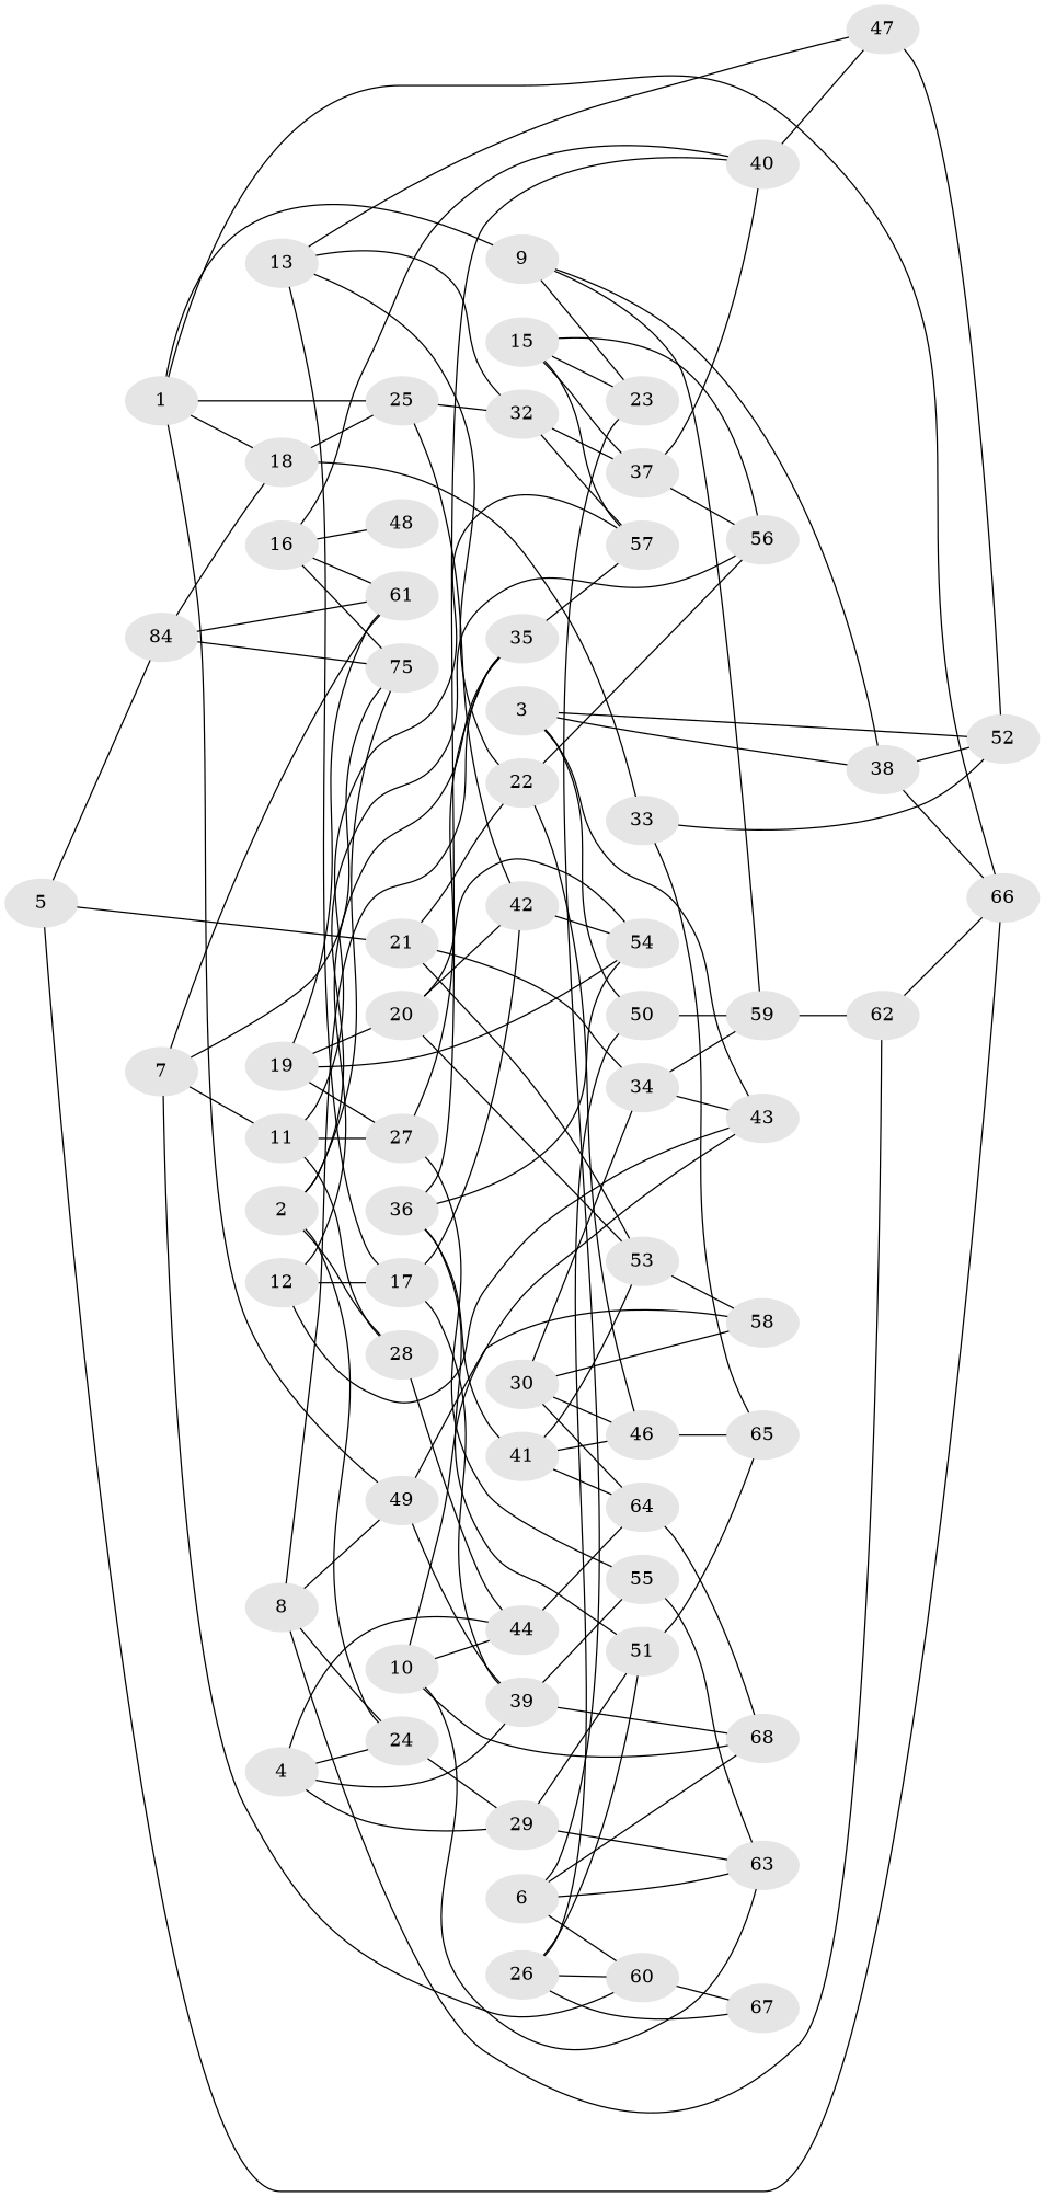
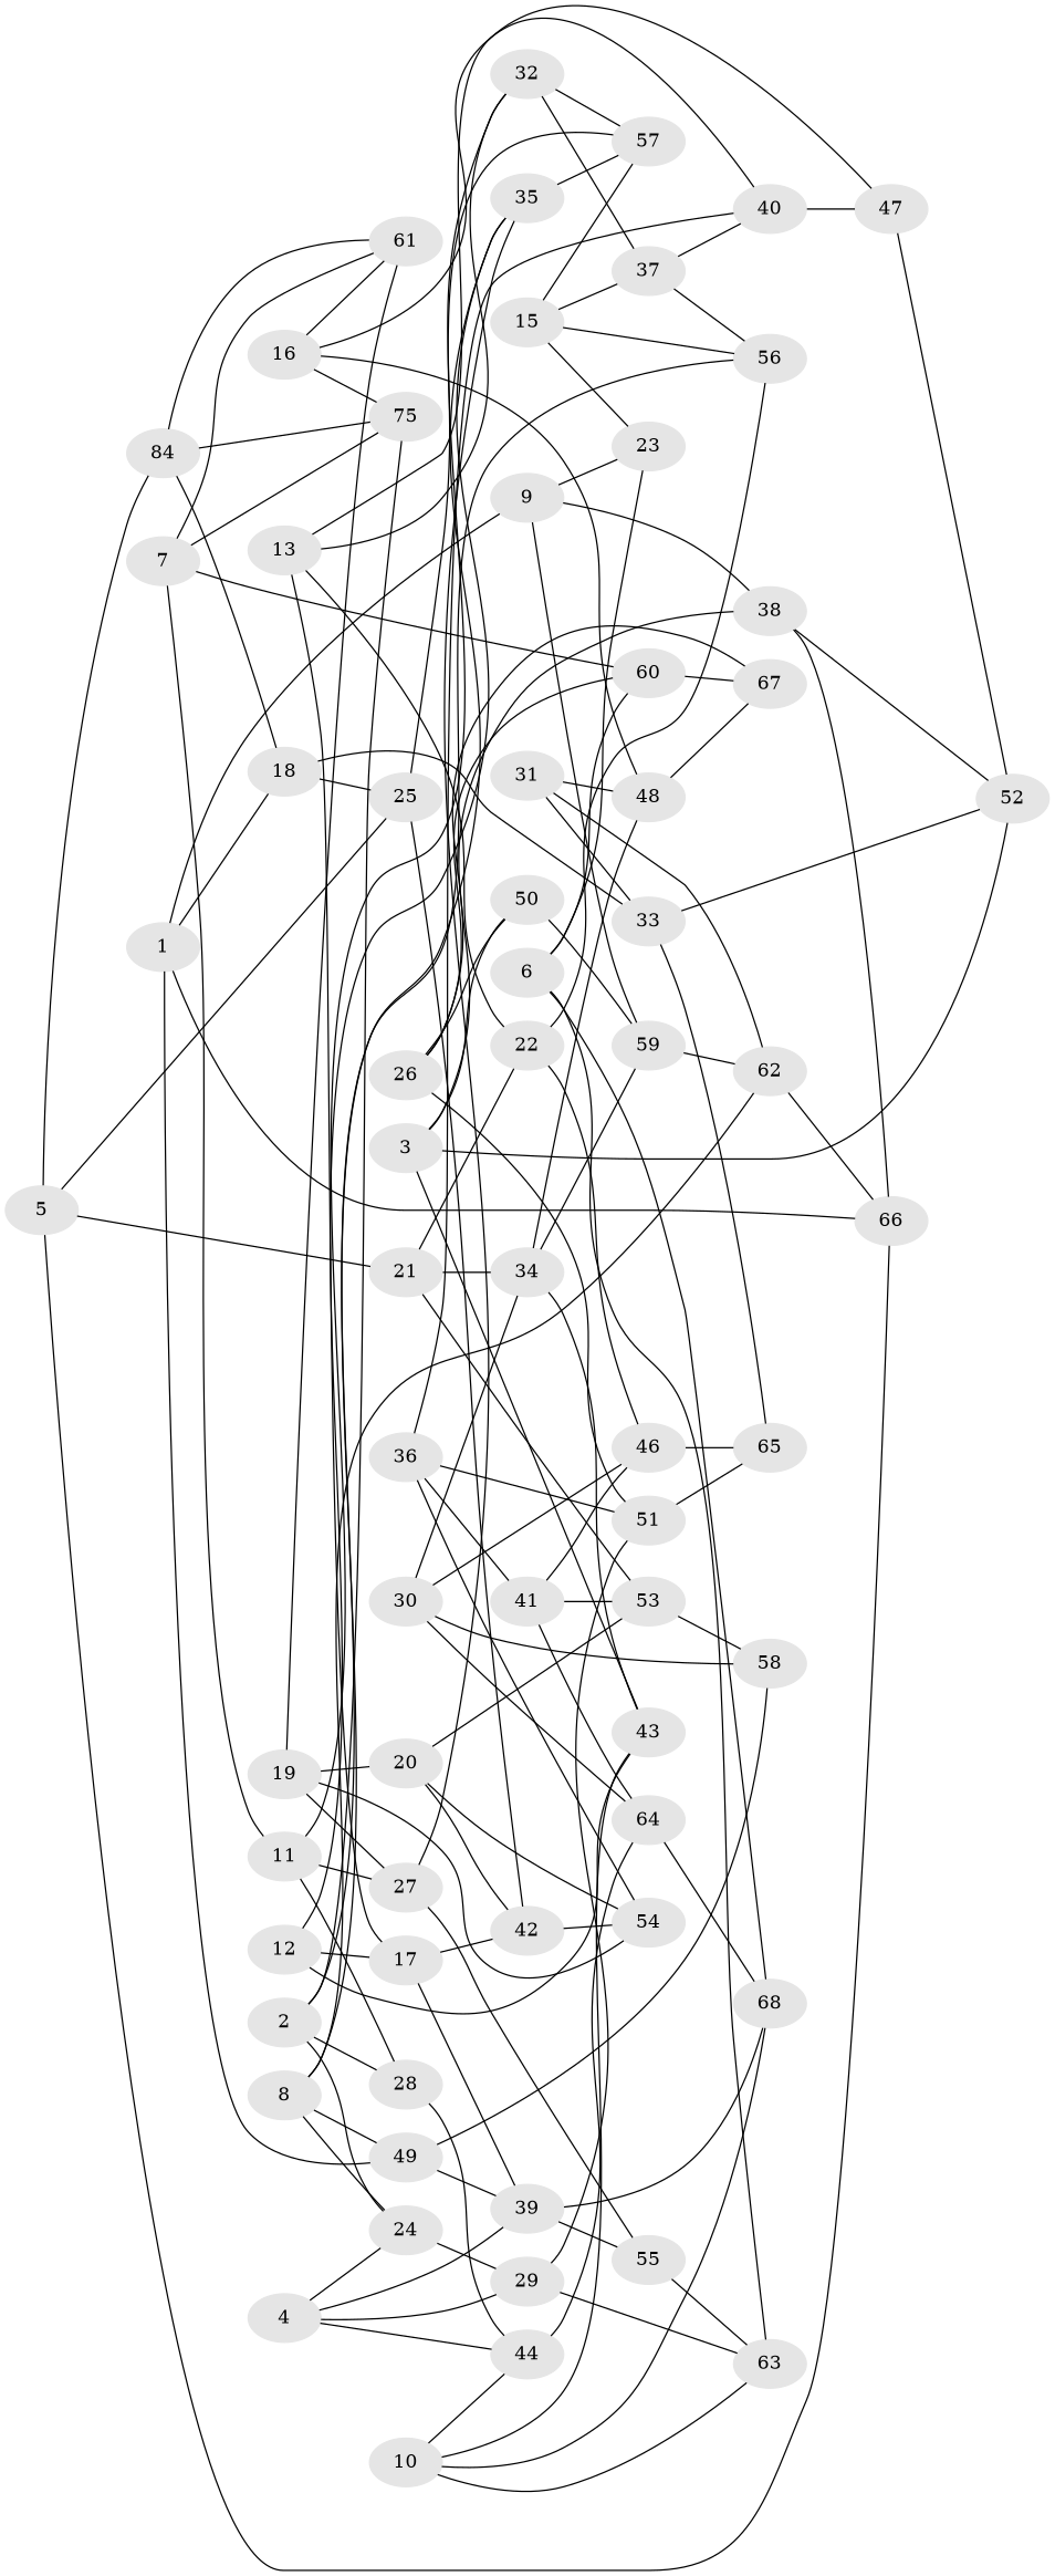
  graph {
    rankdir=LR
    node [color=gray90 style=filled]
    1
    9
    18
    49
    66
    38
    23
    59
    25
    33
    39
    58
    2
    24
    28
    n16 [label=75]
    56
    29
    44
    3
    43
    50
    52
    4
    63
    51
    68
    55
    64
    5
    n31 [label=84]
    21
    61
    22
    53
    34
    32
    42
    6
    60
    67
    7
    11
    27
    57
    8
    35
    62
    10
    12
    17
    13
    47
    46
    37
    15
    40
    16
    48
    54
    65
    19
    20
    26
    30
+   31
    36
    41
    1 -- 9
    1 -- 18
    1 -- 49
    1 -- 66
    9 -- 38
    9 -- 23
    9 -- 59
    18 -- 25
    18 -- 33
    49 -- 39
    49 -- 58
    38 -- 66
    38 -- 52
    59 -- 62
    25 -- 32
    25 -- 42
    33 -- 52
    33 -- 65
    39 -- 68
    39 -- 55
    2 -- 24
    2 -- 28
    2 -- n16
    2 -- 56
    24 -- 29
    28 -- 44
    29 -- 63
    29 -- 51
    44 -- 64
    3 -- 38
    3 -- 43
    3 -- 50
    3 -- 52
    50 -- 59
    4 -- 39
    4 -- 24
    4 -- 29
    4 -- 44
    51 -- 65
    55 -- 63
    64 -- 68
    5 -- 66
-   1 -- 25
+   5 -- 25
    5 -- n31
    5 -- 21
    n31 -- 18
    n31 -- n16
    n31 -- 61
    21 -- 22
    21 -- 53
    21 -- 34
    22 -- 56
    22 -- 46
    53 -- 58
    34 -- 59
    34 -- 43
+   34 -- 48
    32 -- 57
    32 -- 37
    42 -- 54
    6 -- 23
    6 -- 63
    6 -- 68
    6 -- 60
    60 -- 67
    7 -- n16
    7 -- 61
    7 -- 60
    7 -- 11
    11 -- 28
    11 -- 27
    11 -- 57
    27 -- 55
    27 -- 35
    8 -- 49
    8 -- 24
    8 -- 35
    8 -- 62
    35 -- 57
    62 -- 66
    10 -- 44
    10 -- 43
    10 -- 63
    10 -- 68
    12 -- 43
    12 -- 35
    12 -- 17
    17 -- 39
    17 -- 42
    13 -- 22
    13 -- 32
    13 -- 17
    13 -- 47
    47 -- 52
    46 -- 65
    37 -- 56
    37 -- 40
    15 -- 23
    15 -- 56
    15 -- 57
    15 -- 37
    40 -- 47
    16 -- n16
    16 -- 61
    16 -- 40
    16 -- 48
+   48 -- 67
    19 -- 61
    19 -- 27
    19 -- 54
    19 -- 20
    20 -- 53
    20 -- 42
    20 -- 54
    26 -- 50
    26 -- 51
    26 -- 60
    26 -- 67
    30 -- 58
    30 -- 64
    30 -- 34
    30 -- 46
+   31 -- 33
+   31 -- 62
+   31 -- 48
    36 -- 51
    36 -- 40
    36 -- 54
    36 -- 41
    41 -- 64
    41 -- 53
    41 -- 46
  }
